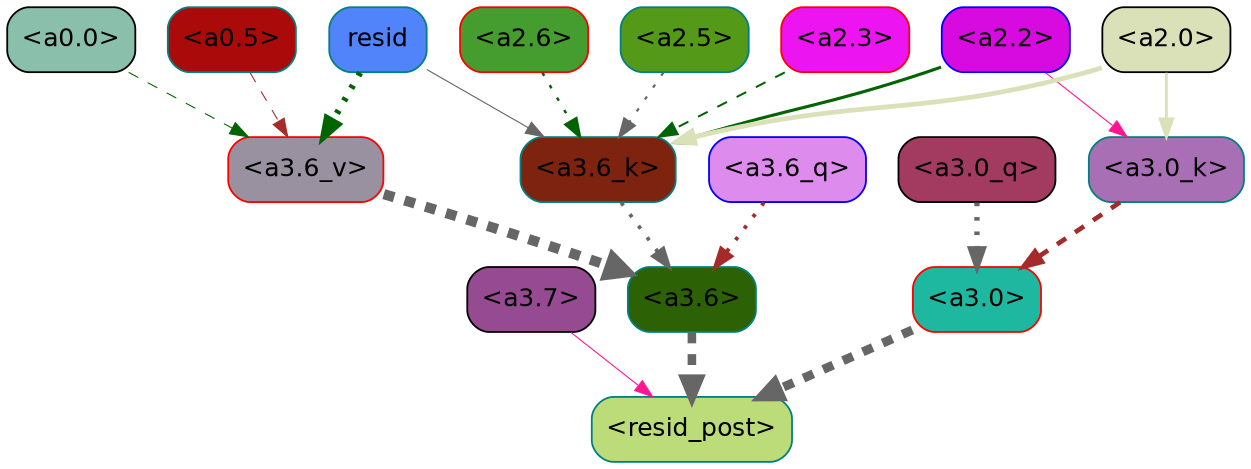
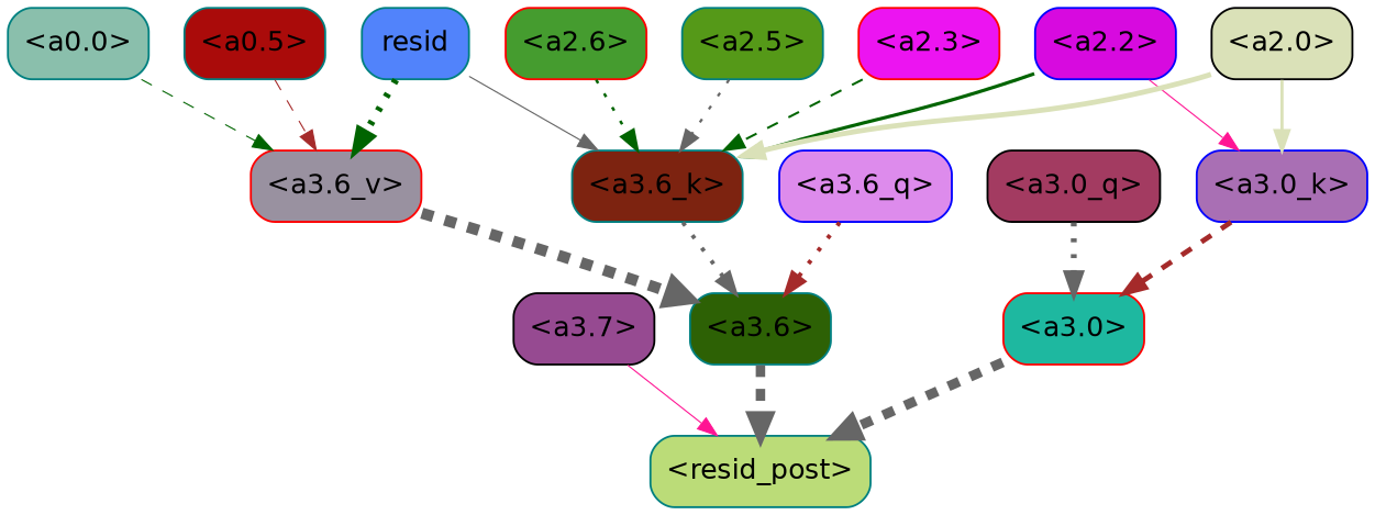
  strict digraph {
    splines=true
    node [color=teal fontname=Helvetica shape=box style="filled, rounded"]
    edge [color=gray40 penwidth=0.6 style=dashed]
    "<a3.7>" [color=black fillcolor="#964a91"]
    "<resid_post>" [fillcolor="#bbdc78"]
    "<a3.6>" [fillcolor="#2d6105"]
    "<a3.0>" [color=red fillcolor="#1eb8a0"]
    "<a3.6_q>" [color=blue fillcolor="#dd8bec"]
    "<a3.0_q>" [color=black fillcolor="#a33b61"]
    "<a3.6_k>" [fillcolor="#7d2310"]
-   "<a3.0_k>" [fillcolor="#a96fb4"]
+   "<a3.0_k>" [color=blue fillcolor="#a96fb4"]
    "<a3.6_v>" [color=red fillcolor="#9991a0"]
    "<a2.6>" [color=red fillcolor="#459c2f"]
    "<a2.5>" [fillcolor="#559918"]
    "<a2.3>" [color=red fillcolor="#ec14f1"]
    "<a2.2>" [color=blue fillcolor="#d70adf"]
    "<a2.0>" [color=black fillcolor="#dae1b8"]
    n15 [fillcolor="#5183fb" label=resid]
    "<a0.5>" [fillcolor="#aa0b0a"]
-   "<a0.0>" [color=black fillcolor="#8abfac"]
+   "<a0.0>" [fillcolor="#8abfac"]
    "<a3.7>" -> "<resid_post>" [color=deeppink style=bold]
    "<a3.6>" -> "<resid_post>" [penwidth=4.748674273490906]
    "<a3.0>" -> "<resid_post>" [penwidth=5.004031300544739]
    "<a3.6_q>" -> "<a3.6>" [color=brown penwidth=2.1656854450702667 style=dotted]
    "<a3.0_q>" -> "<a3.0>" [penwidth=2.95696559548378 style=dotted]
    "<a3.6_k>" -> "<a3.6>" [penwidth=2.086437076330185 style=dotted]
    "<a3.0_k>" -> "<a3.0>" [color=brown penwidth=2.5988530814647675]
    "<a3.6_v>" -> "<a3.6>" [penwidth=5.669987380504608]
    "<a2.6>" -> "<a3.6_k>" [color=darkgreen penwidth=1.3718644380569458 style=dotted]
    "<a2.5>" -> "<a3.6_k>" [penwidth=1.231603980064392 style=dotted]
    "<a2.3>" -> "<a3.6_k>" [color=darkgreen penwidth=1.1117559671401978]
    "<a2.2>" -> "<a3.6_k>" [color=darkgreen penwidth=1.7315057516098022 style=bold]
    "<a2.2>" -> "<a3.0_k>" [color=deeppink style=bold]
    "<a2.0>" -> "<a3.6_k>" [color="#dae1b8" penwidth=2.6423546075820923 style=""]
    "<a2.0>" -> "<a3.0_k>" [color="#dae1b8" penwidth=1.5482127666473389 style=""]
    n15 -> "<a3.6_k>" [penwidth=0.6229734420776367 style=bold]
    n15 -> "<a3.6_v>" [color=darkgreen penwidth=3.56406831741333 style=dotted]
    "<a0.5>" -> "<a3.6_v>" [color=brown]
    "<a0.0>" -> "<a3.6_v>" [color=darkgreen]
  }
